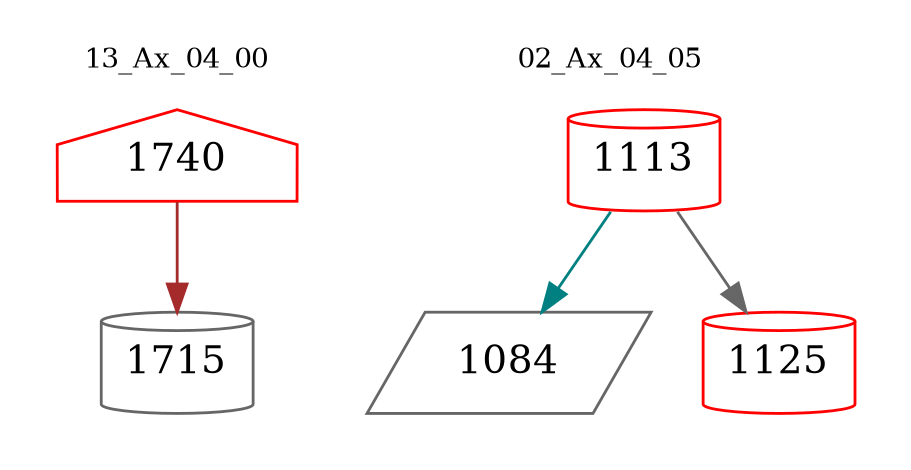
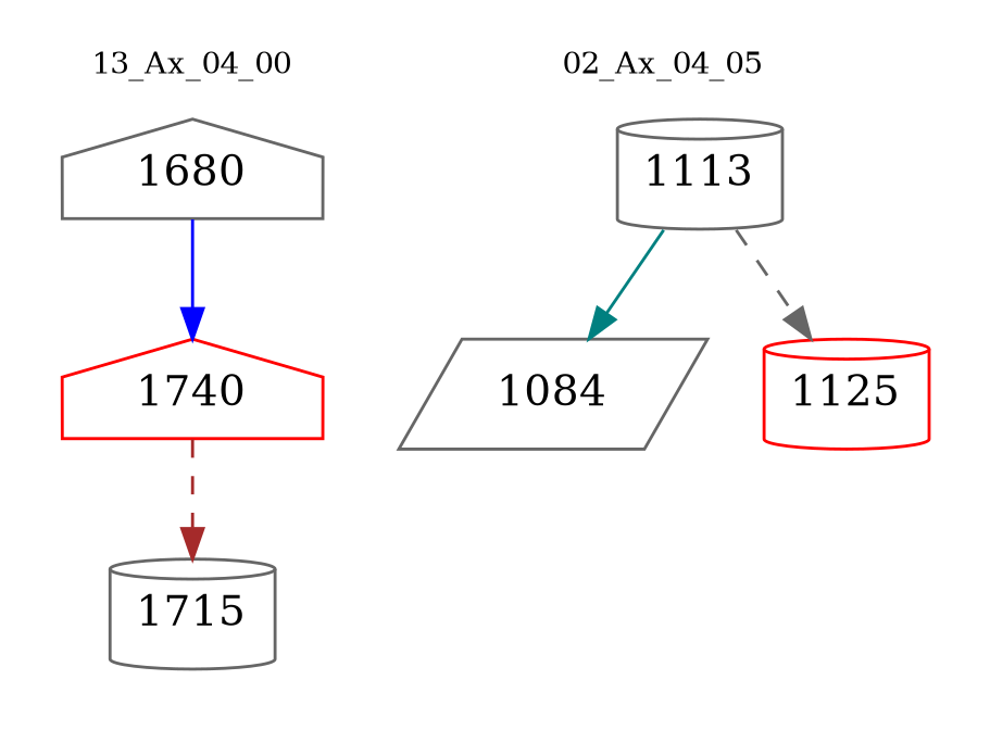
  digraph {
    node [color=gray40 shape=cylinder]
    edge [style=solid]
+   n1 [label=1680 shape=house]
    n2 [color=red label=1740 shape=house]
    n3 [label=1715]
    n4 [label=1084 shape=parallelogram]
-   n5 [color=red label=1113]
+   n5 [label=1113]
    n6 [color=red label=1125]
    subgraph cluster_1 {
      color=white
      fontsize=10
      label="13_Ax_04_00"
+     n1
      n2
      n3
    }
    subgraph cluster_2 {
      color=white
      fontsize=10
      label="02_Ax_04_05"
      n4
      n5
      n6
    }
-   n2 -> n3 [color=brown]
+   n1 -> n2 [color=blue]
+   n2 -> n3 [color=brown style=dashed]
    n5 -> n4 [color=teal]
-   n5 -> n6 [color=gray40]
+   n5 -> n6 [color=gray40 style=dashed]
  }
